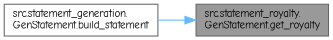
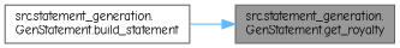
  digraph {
    rankdir=RL
    fontname="Comic Neue"
    node [fontname="Comic Neue" fontsize=10 shape=box style=filled]
-   n1 [color=gray40 fillcolor=grey60 fontcolor=black height=0.2 label="src.statement_royalty.\lGenStatement.get_royalty" width=0.4]
+   n1 [color=gray40 fillcolor=grey60 fontcolor=black height=0.2 label="src.statement_generation.\lGenStatement.get_royalty" width=0.4]
    n2 [color=grey40 fillcolor=white height=0.2 label="src.statement_generation.\lGenStatement.build_statement" width=0.4]
    n1 -> n2 [color=steelblue1 dir=back fontname="Comic Neue" fontsize=10 labelfontname=Helvetica labelfontsize=10 style=solid]
  }
